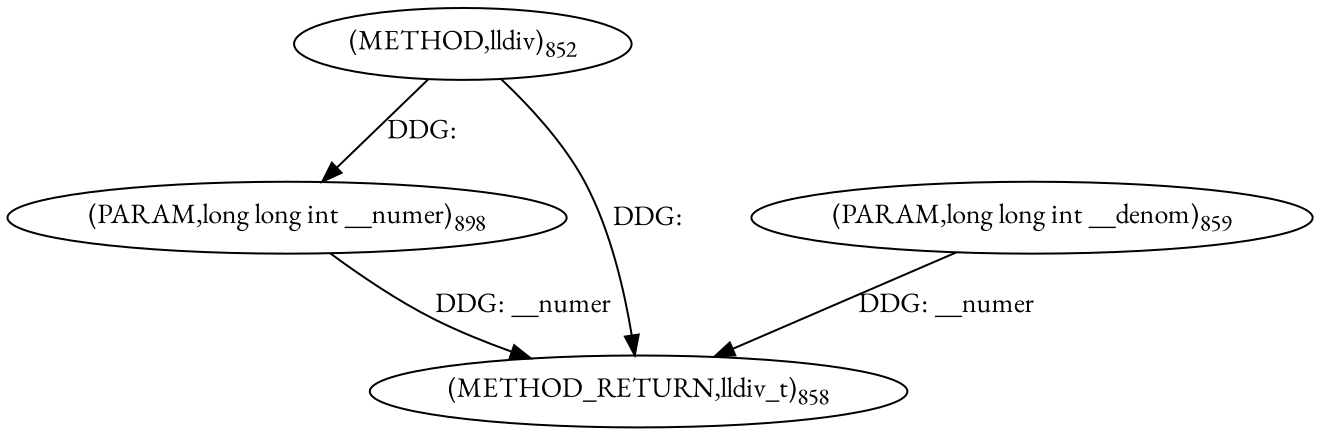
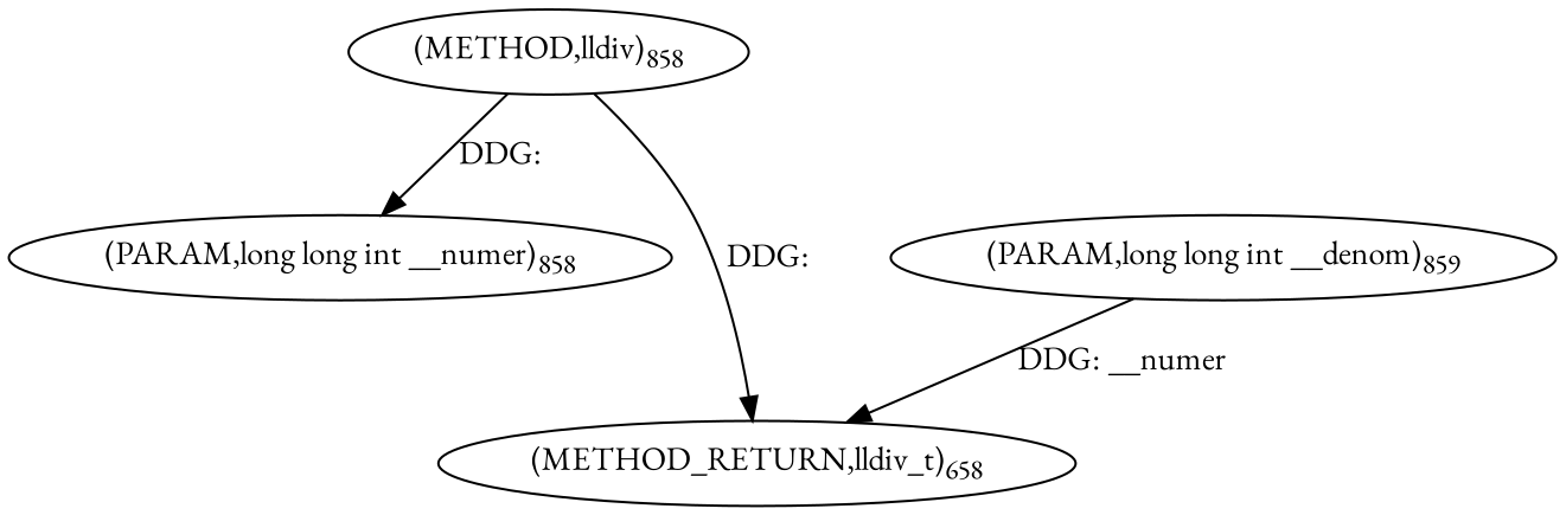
  digraph {
    fontname="EB Garamond"
    node [fontname="EB Garamond"]
    edge [fontname="EB Garamond"]
-   n1 [label=<(METHOD,lldiv)<SUB>852</SUB>>]
-   n2 [label=<(PARAM,long long int __numer)<SUB>898</SUB>>]
-   n3 [label=<(METHOD_RETURN,lldiv_t)<SUB>858</SUB>>]
+   n1 [label=<(METHOD,lldiv)<SUB>858</SUB>>]
+   n2 [label=<(PARAM,long long int __numer)<SUB>858</SUB>>]
+   n3 [label=<(METHOD_RETURN,lldiv_t)<SUB>658</SUB>>]
    n4 [label=<(PARAM,long long int __denom)<SUB>859</SUB>>]
    n1 -> n2 [label="DDG: "]
    n1 -> n3 [label="DDG: "]
-   n2 -> n3 [label="DDG: __numer"]
    n4 -> n3 [label="DDG: __numer"]
  }
